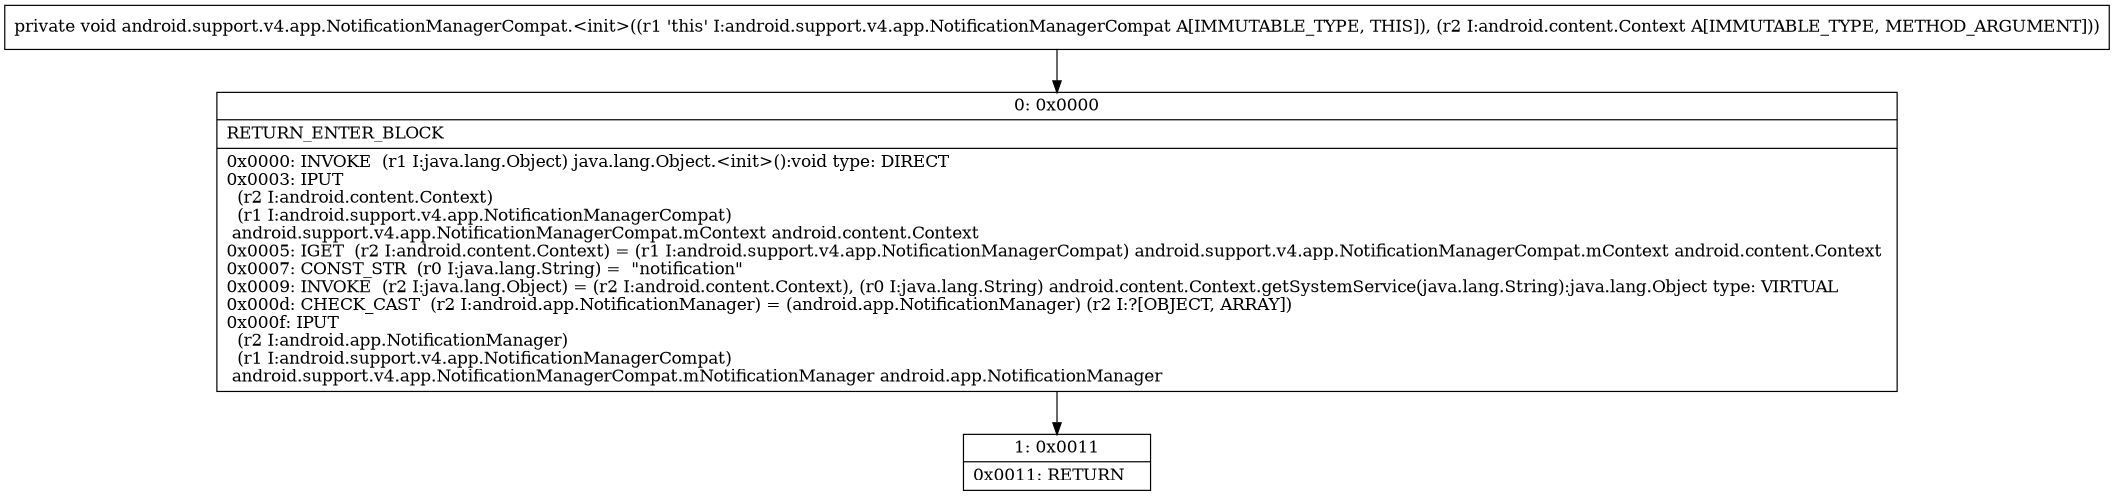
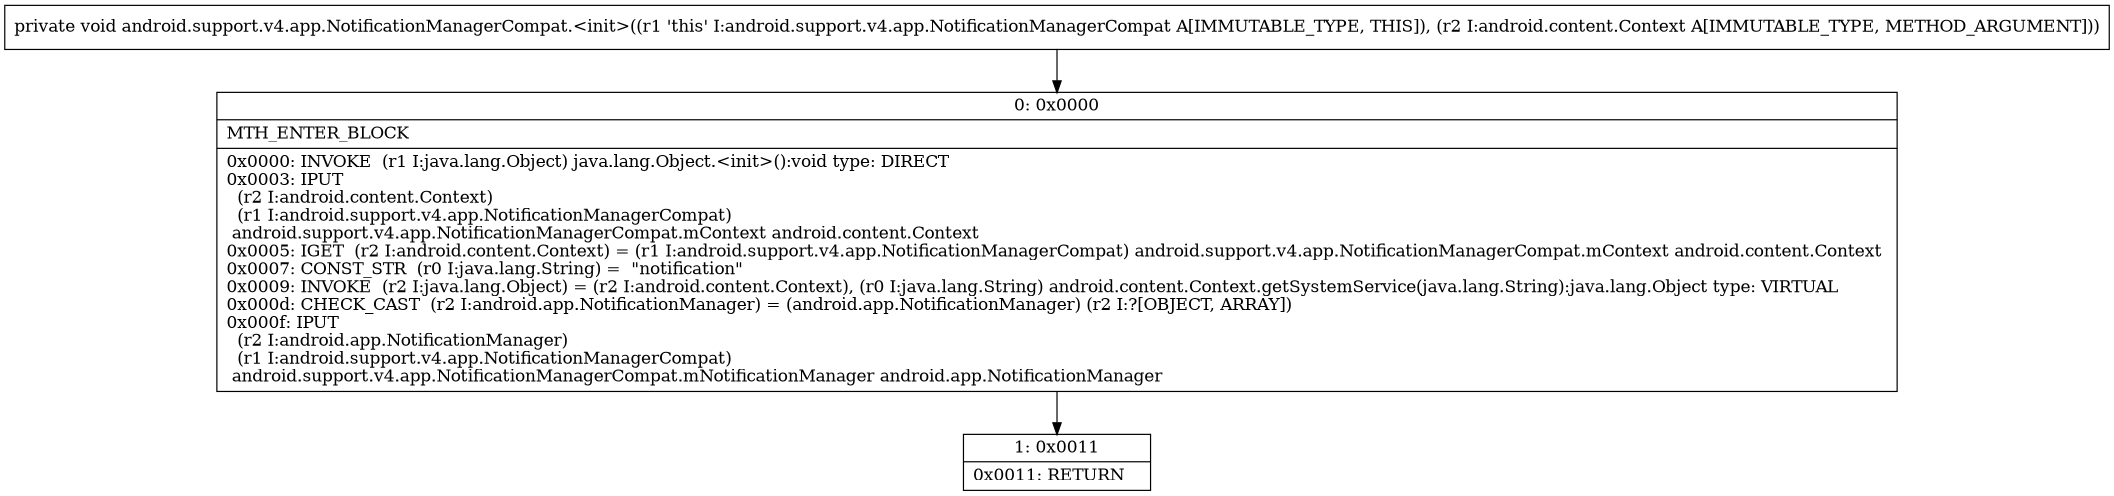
  digraph {
    node [shape=record]
-   n1 [label="{0\:\ 0x0000|RETURN_ENTER_BLOCK\l|0x0000: INVOKE  (r1 I:java.lang.Object) java.lang.Object.\<init\>():void type: DIRECT \l0x0003: IPUT  \l  (r2 I:android.content.Context)\l  (r1 I:android.support.v4.app.NotificationManagerCompat)\l android.support.v4.app.NotificationManagerCompat.mContext android.content.Context \l0x0005: IGET  (r2 I:android.content.Context) = (r1 I:android.support.v4.app.NotificationManagerCompat) android.support.v4.app.NotificationManagerCompat.mContext android.content.Context \l0x0007: CONST_STR  (r0 I:java.lang.String) =  \"notification\" \l0x0009: INVOKE  (r2 I:java.lang.Object) = (r2 I:android.content.Context), (r0 I:java.lang.String) android.content.Context.getSystemService(java.lang.String):java.lang.Object type: VIRTUAL \l0x000d: CHECK_CAST  (r2 I:android.app.NotificationManager) = (android.app.NotificationManager) (r2 I:?[OBJECT, ARRAY]) \l0x000f: IPUT  \l  (r2 I:android.app.NotificationManager)\l  (r1 I:android.support.v4.app.NotificationManagerCompat)\l android.support.v4.app.NotificationManagerCompat.mNotificationManager android.app.NotificationManager \l}"]
+   n1 [label="{0\:\ 0x0000|MTH_ENTER_BLOCK\l|0x0000: INVOKE  (r1 I:java.lang.Object) java.lang.Object.\<init\>():void type: DIRECT \l0x0003: IPUT  \l  (r2 I:android.content.Context)\l  (r1 I:android.support.v4.app.NotificationManagerCompat)\l android.support.v4.app.NotificationManagerCompat.mContext android.content.Context \l0x0005: IGET  (r2 I:android.content.Context) = (r1 I:android.support.v4.app.NotificationManagerCompat) android.support.v4.app.NotificationManagerCompat.mContext android.content.Context \l0x0007: CONST_STR  (r0 I:java.lang.String) =  \"notification\" \l0x0009: INVOKE  (r2 I:java.lang.Object) = (r2 I:android.content.Context), (r0 I:java.lang.String) android.content.Context.getSystemService(java.lang.String):java.lang.Object type: VIRTUAL \l0x000d: CHECK_CAST  (r2 I:android.app.NotificationManager) = (android.app.NotificationManager) (r2 I:?[OBJECT, ARRAY]) \l0x000f: IPUT  \l  (r2 I:android.app.NotificationManager)\l  (r1 I:android.support.v4.app.NotificationManagerCompat)\l android.support.v4.app.NotificationManagerCompat.mNotificationManager android.app.NotificationManager \l}"]
    n2 [label="{1\:\ 0x0011|0x0011: RETURN   \l}"]
    n3 [label="{private void android.support.v4.app.NotificationManagerCompat.\<init\>((r1 'this' I:android.support.v4.app.NotificationManagerCompat A[IMMUTABLE_TYPE, THIS]), (r2 I:android.content.Context A[IMMUTABLE_TYPE, METHOD_ARGUMENT])) }"]
    n1 -> n2
    n3 -> n1
  }
